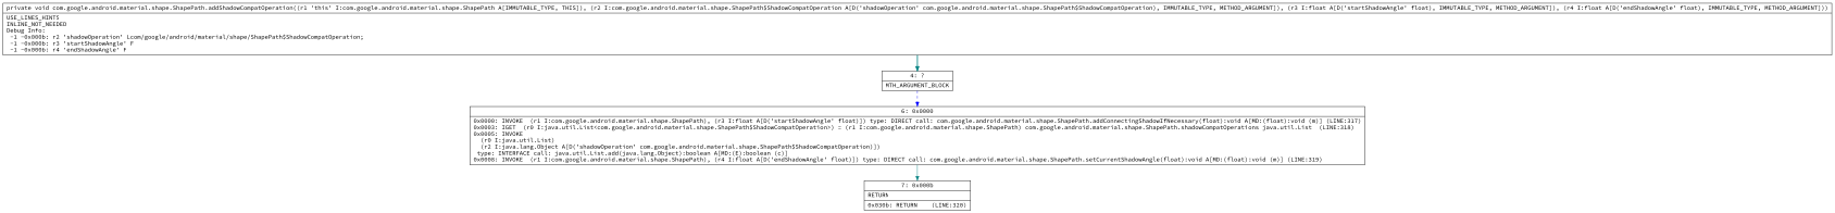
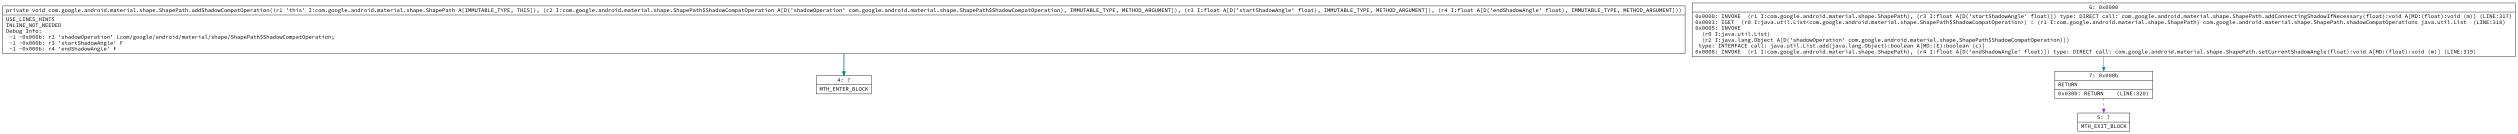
  digraph {
    fontname="Source Code Pro"
    node [fontname="Source Code Pro" shape=record]
    edge [color=teal fontname="Source Code Pro" style=dashed]
-   n1 [label="{4\:\ ?|MTH_ARGUMENT_BLOCK\l}"]
+   n1 [label="{4\:\ ?|MTH_ENTER_BLOCK\l}"]
    n2 [label="{6\:\ 0x0000|0x0000: INVOKE  (r1 I:com.google.android.material.shape.ShapePath), (r3 I:float A[D('startShadowAngle' float)]) type: DIRECT call: com.google.android.material.shape.ShapePath.addConnectingShadowIfNecessary(float):void A[MD:(float):void (m)] (LINE:317)\l0x0003: IGET  (r0 I:java.util.List\<com.google.android.material.shape.ShapePath$ShadowCompatOperation\>) = (r1 I:com.google.android.material.shape.ShapePath) com.google.android.material.shape.ShapePath.shadowCompatOperations java.util.List  (LINE:318)\l0x0005: INVOKE  \l  (r0 I:java.util.List)\l  (r2 I:java.lang.Object A[D('shadowOperation' com.google.android.material.shape.ShapePath$ShadowCompatOperation)])\l type: INTERFACE call: java.util.List.add(java.lang.Object):boolean A[MD:(E):boolean (c)]\l0x0008: INVOKE  (r1 I:com.google.android.material.shape.ShapePath), (r4 I:float A[D('endShadowAngle' float)]) type: DIRECT call: com.google.android.material.shape.ShapePath.setCurrentShadowAngle(float):void A[MD:(float):void (m)] (LINE:319)\l}"]
    n3 [label="{7\:\ 0x000b|RETURN\l|0x030b: RETURN    (LINE:320)\l}"]
+   n4 [label="{5\:\ ?|MTH_EXIT_BLOCK\l}"]
    n5 [label="{private void com.google.android.material.shape.ShapePath.addShadowCompatOperation((r1 'this' I:com.google.android.material.shape.ShapePath A[IMMUTABLE_TYPE, THIS]), (r2 I:com.google.android.material.shape.ShapePath$ShadowCompatOperation A[D('shadowOperation' com.google.android.material.shape.ShapePath$ShadowCompatOperation), IMMUTABLE_TYPE, METHOD_ARGUMENT]), (r3 I:float A[D('startShadowAngle' float), IMMUTABLE_TYPE, METHOD_ARGUMENT]), (r4 I:float A[D('endShadowAngle' float), IMMUTABLE_TYPE, METHOD_ARGUMENT]))  | USE_LINES_HINTS\lINLINE_NOT_NEEDED\lDebug Info:\l  \-1 \-0x000b: r2 'shadowOperation' Lcom\/google\/android\/material\/shape\/ShapePath$ShadowCompatOperation;\l  \-1 \-0x000b: r3 'startShadowAngle' F\l  \-1 \-0x000b: r4 'endShadowAngle' F\l}"]
-   n1 -> n2 [color=blue]
    n2 -> n3 [style=solid]
+   n3 -> n4 [color=purple]
    n5 -> n1 [style=bold]
  }
